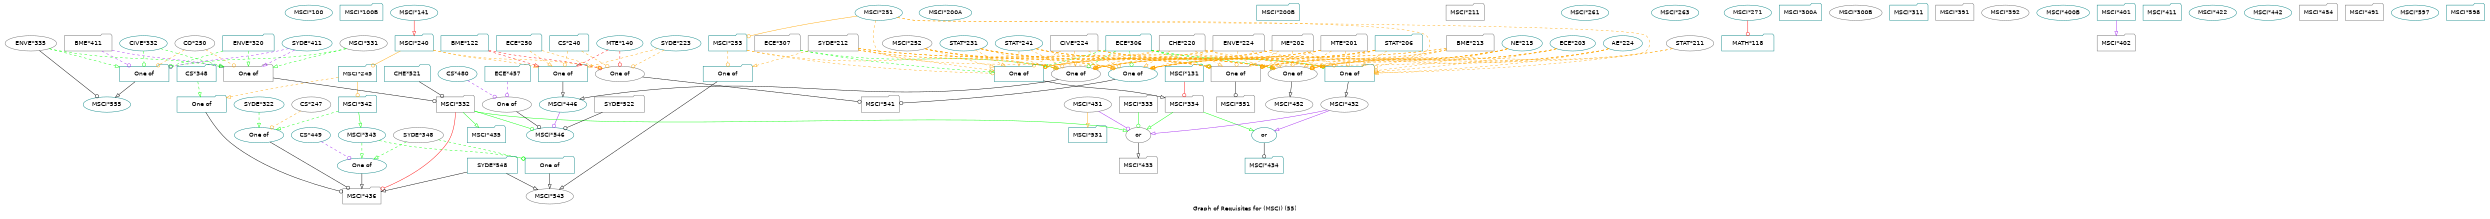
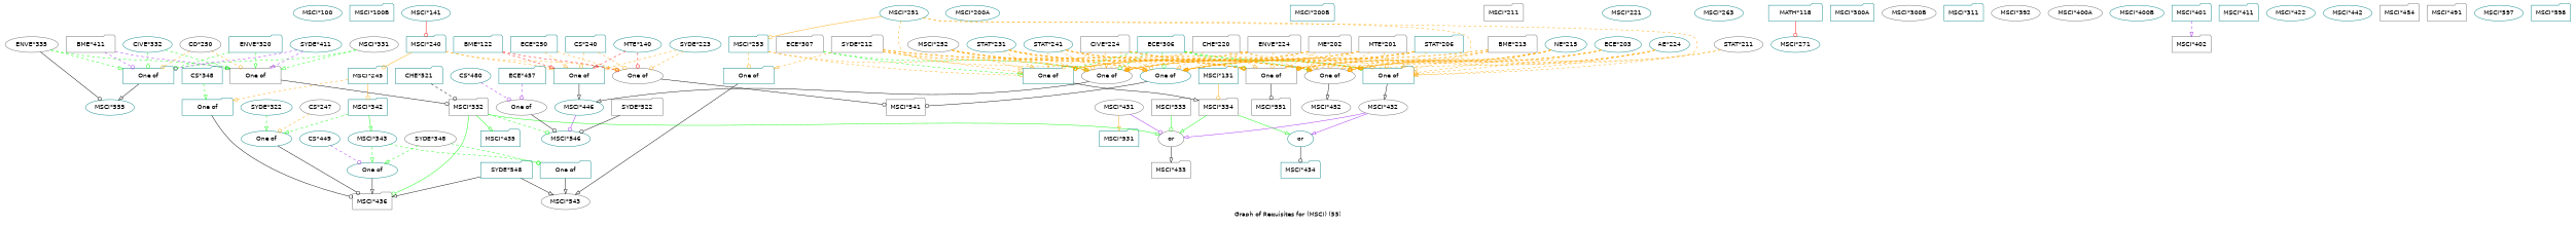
  strict digraph {
    fontname="DejaVu Sans"
    label="Graph of Requisites for (MSCI) (55)"
    node [color=teal fontname="DejaVu Sans" shape=folder]
    edge [arrowhead=onormal color=orange fontname="DejaVu Sans" style=dashed]
    "MSCI*100" [height=0.5 shape=ellipse width=1.25]
    "MSCI*100B" [height=0.5 width=1.4028]
    n3 [height=0.5 label="MSCI*141" shape=ellipse width=1.25]
    "MSCI*240" [height=0.5 width=1.25]
    "MSCI*245" [height=0.5 width=1.25]
    n6 [height=0.5 label="One of" width=1.6085]
    n7 [color=gray40 height=0.5 label="One of" shape=ellipse width=1.6085]
    "MSCI*342" [height=0.5 width=1.25]
    n9 [height=0.5 label="One of" width=1.6085]
    "MSCI*446" [height=0.5 shape=ellipse width=1.25]
    "MSCI*541" [color=gray40 height=0.5 width=1.25]
    "MSCI*343" [height=0.5 shape=ellipse width=1.25]
    n13 [height=0.5 label="One of" shape=ellipse width=1.6085]
    "MSCI*436" [color=gray40 height=0.5 width=1.25]
    "MSCI*546" [height=0.5 shape=ellipse width=1.25]
    n16 [height=0.5 label="One of" shape=ellipse width=1.6085]
    n17 [height=0.5 label="One of" width=1.6085]
    "MSCI*131" [height=0.5 width=1.25]
    "MSCI*334" [color=gray40 height=0.5 width=1.25]
    n20 [color=gray40 height=0.5 label=or shape=ellipse width=0.81703]
    n21 [height=0.5 label=or shape=ellipse width=0.81703]
    "MSCI*433" [color=gray40 height=0.5 width=1.25]
    "MSCI*434" [height=0.5 width=1.25]
    "MSCI*200A" [height=0.5 shape=ellipse width=1.3889]
    "MSCI*200B" [height=0.5 width=1.4028]
    "MSCI*211" [color=gray40 height=0.5 width=1.25]
    "MSCI*543" [color=gray40 height=0.5 shape=ellipse width=1.25]
    "MSCI*251" [height=0.5 shape=ellipse width=1.25]
    "MSCI*253" [height=0.5 width=1.25]
    n30 [color=gray40 height=0.5 label="One of" shape=ellipse width=1.6085]
    n31 [height=0.5 label="One of" shape=ellipse width=1.6085]
    n32 [color=gray40 height=0.5 label="One of" width=1.6085]
    n33 [height=0.5 label="One of" width=1.6085]
    n34 [color=gray40 height=0.5 label="One of" shape=ellipse width=1.6085]
    n35 [height=0.5 label="One of" width=1.6085]
    "MSCI*452" [color=gray40 height=0.5 shape=ellipse width=1.25]
    "MSCI*551" [color=gray40 height=0.5 width=1.25]
-   "MSCI*261" [height=0.5 shape=ellipse width=1.25]
+   "MSCI*261" [height=0.5 shape=ellipse width=1.25 label="MSCI*221"]
    "MSCI*263" [height=0.5 shape=ellipse width=1.25]
    "MSCI*271" [height=0.5 shape=ellipse width=1.25]
    "MATH*118" [height=0.5 width=1.7151]
    "MSCI*300A" [height=0.5 width=1.3889]
    "MSCI*300B" [color=gray40 height=0.5 shape=ellipse width=1.4028]
    "MSCI*311" [height=0.5 width=1.25]
    "MSCI*331" [color=gray40 height=0.5 shape=ellipse width=1.25]
    n46 [color=gray40 height=0.5 label="One of" width=1.6085]
    n47 [height=0.5 label="One of" width=1.6085]
    "MSCI*332" [color=gray40 height=0.5 width=1.25]
    "MSCI*555" [height=0.5 shape=ellipse width=1.25]
    "MSCI*435" [height=0.5 width=1.25]
    "BME*411" [color=gray40 height=0.5 width=1.5526]
    "CHE*521" [height=0.5 width=1.4985]
    "CIVE*332" [height=0.5 shape=ellipse width=1.5526]
    "CO*250" [color=gray40 height=0.5 shape=ellipse width=1.2999]
    "ENVE*320" [height=0.5 width=1.679]
    "ENVE*335" [color=gray40 height=0.5 shape=ellipse width=1.679]
    "SYDE*411" [height=0.5 shape=ellipse width=1.6429]
    "MSCI*333" [color=gray40 height=0.5 width=1.25]
    "CHE*220" [color=gray40 height=0.5 width=1.4985]
    n60 [height=0.5 label="One of" width=1.6085]
    "MSCI*432" [color=gray40 height=0.5 shape=ellipse width=1.25]
    "CIVE*224" [color=gray40 height=0.5 width=1.5526]
    "ECE*306" [height=0.5 width=1.4804]
    "ECE*307" [color=gray40 height=0.5 width=1.4804]
    "ENVE*224" [color=gray40 height=0.5 width=1.679]
    "ME*202" [color=gray40 height=0.5 width=1.354]
    "MSCI*252" [color=gray40 height=0.5 shape=ellipse width=1.6249]
    "MTE*201" [color=gray40 height=0.5 width=1.5165]
    "STAT*206" [height=0.5 width=1.5526]
    "STAT*231" [height=0.5 shape=ellipse width=1.5526]
    "STAT*241" [height=0.5 shape=ellipse width=1.5526]
    "SYDE*212" [color=gray40 height=0.5 width=1.6429]
-   "MSCI*391" [color=gray40 height=0.5 width=1.25]
    "MSCI*392" [color=gray40 height=0.5 shape=ellipse width=1.25]
+   "MSCI*400A" [color=gray40 height=0.5 shape=ellipse width=1.3889]
    "MSCI*400B" [height=0.5 shape=ellipse width=1.4028]
    "MSCI*401" [height=0.5 width=1.25]
    "MSCI*402" [color=gray40 height=0.5 width=1.25]
    "MSCI*411" [height=0.5 width=1.25]
    "MSCI*422" [height=0.5 shape=ellipse width=1.25]
    "MSCI*431" [color=gray40 height=0.5 shape=ellipse width=1.25]
    "MSCI*531" [height=0.5 width=1.25]
    "AE*224" [height=0.5 shape=ellipse width=1.2818]
    "BME*213" [color=gray40 height=0.5 width=1.5526]
    "ECE*203" [height=0.5 shape=ellipse width=1.4804]
    "NE*215" [height=0.5 shape=ellipse width=1.3179]
    "STAT*211" [color=gray40 height=0.5 shape=ellipse width=1.5526]
    "CS*348" [height=0.5 width=1.2818]
    "CS*247" [color=gray40 height=0.5 shape=ellipse width=1.2818]
    "SYDE*322" [height=0.5 shape=ellipse width=1.6429]
    "CS*449" [height=0.5 shape=ellipse width=1.2818]
    "SYDE*348" [color=gray40 height=0.5 shape=ellipse width=1.6429]
    "SYDE*548" [height=0.5 width=1.6429]
    "MSCI*442" [height=0.5 shape=ellipse width=1.25]
    "BME*122" [height=0.5 width=1.5526]
    "CS*240" [height=0.5 width=1.2818]
    "ECE*250" [height=0.5 width=1.4804]
    "MTE*140" [height=0.5 shape=ellipse width=1.5165]
    "SYDE*223" [height=0.5 shape=ellipse width=1.6429]
    "MSCI*454" [color=gray40 height=0.5 width=1.25]
    "MSCI*491" [color=gray40 height=0.5 width=1.25]
    n102 [color=gray40 height=0.5 label="One of" shape=ellipse width=1.6085]
    "CS*480" [height=0.5 shape=ellipse width=1.2818]
    "ECE*457" [height=0.5 width=1.4804]
    "SYDE*522" [color=gray40 height=0.5 width=1.6429]
    "MSCI*597" [height=0.5 shape=ellipse width=1.25]
    "MSCI*598" [height=0.5 width=1.25]
-   n3 -> "MSCI*240" [color=red style=""]
+   n3 -> "MSCI*240" [arrowhead=odot color=red style=""]
    "MSCI*240" -> "MSCI*245" [arrowhead=odot style=""]
    "MSCI*240" -> n6
    "MSCI*240" -> n7
    "MSCI*245" -> "MSCI*342" [arrowhead=odot style=""]
    "MSCI*245" -> n9
    n6 -> "MSCI*446" [color="" style=""]
    n7 -> "MSCI*541" [arrowhead=odot color="" style=""]
    "MSCI*342" -> "MSCI*343" [color=green style=""]
    "MSCI*342" -> n13 [color=green]
    n9 -> "MSCI*436" [arrowhead=odot color="" style=""]
    "MSCI*446" -> "MSCI*546" [arrowhead=odot color=purple style=""]
    "MSCI*343" -> n16 [color=green]
    "MSCI*343" -> n17 [arrowhead=odot color=green]
    n13 -> "MSCI*436" [arrowhead=odot color="" style=""]
    n16 -> "MSCI*436" [color="" style=""]
    n17 -> "MSCI*543" [color="" style=""]
-   "MSCI*131" -> "MSCI*334" [arrowhead=odot color=red style=""]
+   "MSCI*131" -> "MSCI*334" [arrowhead=odot style=""]
    "MSCI*334" -> n20 [color=green style=""]
    "MSCI*334" -> n21 [color=green style=""]
    n20 -> "MSCI*433" [color="" style=""]
    n21 -> "MSCI*434" [arrowhead=odot color="" style=""]
    "MSCI*251" -> "MSCI*253" [arrowhead=odot style=""]
    "MSCI*251" -> n30 [arrowhead=odot]
    "MSCI*251" -> n31
    "MSCI*251" -> n32
    "MSCI*253" -> n33 [arrowhead=odot]
    "MSCI*253" -> n34 [arrowhead=odot]
    "MSCI*253" -> n35 [arrowhead=odot]
    n30 -> "MSCI*452" [color="" style=""]
    n31 -> "MSCI*541" [arrowhead=odot color="" style=""]
    n32 -> "MSCI*551" [arrowhead=odot color="" style=""]
    n33 -> "MSCI*334" [color="" style=""]
    n34 -> "MSCI*446" [color="" style=""]
    n35 -> "MSCI*543" [color="" style=""]
-   "MSCI*271" -> "MATH*118" [arrowhead=odot color=red style=""]
+   "MATH*118" -> "MSCI*271" [arrowhead=odot color=red style=""]
    "MSCI*331" -> n46 [color=green]
    "MSCI*331" -> n47 [arrowhead=odot color=green]
    n46 -> "MSCI*332" [arrowhead=odot color="" style=""]
    n47 -> "MSCI*555" [color="" style=""]
-   "MSCI*332" -> "MSCI*436" [arrowhead=odot color=red style=""]
-   "MSCI*332" -> "MSCI*546" [arrowhead=odot color=green style=""]
+   "MSCI*332" -> "MSCI*436" [arrowhead=odot color=green style=""]
+   "MSCI*332" -> "MSCI*546" [arrowhead=odot color=green]
    "MSCI*332" -> n20 [color=green style=""]
    "MSCI*332" -> "MSCI*435" [color=green style=""]
    "BME*411" -> n46 [color=purple]
    "BME*411" -> n47 [arrowhead=odot color=purple]
-   "CHE*521" -> "MSCI*332" [arrowhead=odot color="" style=""]
+   "CHE*521" -> "MSCI*332" [arrowhead=odot color=""]
    "CIVE*332" -> n46 [color=green]
    "CIVE*332" -> n47 [arrowhead=odot color=green]
    "CO*250" -> n46 [arrowhead=odot]
    "CO*250" -> n47 [arrowhead=odot]
    "ENVE*320" -> n46 [color=green]
    "ENVE*320" -> n47 [arrowhead=odot color=green]
    "ENVE*335" -> n46 [color=green]
    "ENVE*335" -> n47 [color=green]
    "ENVE*335" -> "MSCI*555" [arrowhead=odot color="" style=""]
    "SYDE*411" -> n46 [color=purple]
    "SYDE*411" -> n47 [arrowhead=odot color=purple]
    "MSCI*333" -> n20 [arrowhead=odot color=green style=""]
    "CHE*220" -> n30
    "CHE*220" -> n31
    "CHE*220" -> n32
    "CHE*220" -> n33 [arrowhead=odot]
    "CHE*220" -> n34 [arrowhead=odot]
    "CHE*220" -> n60
    n60 -> "MSCI*432" [color="" style=""]
    "MSCI*432" -> n20 [color=purple style=""]
    "MSCI*432" -> n21 [color=purple style=""]
    "CIVE*224" -> n30 [arrowhead=odot]
    "CIVE*224" -> n31 [arrowhead=odot]
    "CIVE*224" -> n32
    "CIVE*224" -> n33 [arrowhead=odot]
    "CIVE*224" -> n34
    "CIVE*224" -> n60 [arrowhead=odot]
    "ECE*306" -> n30 [color=green]
    "ECE*306" -> n31 [arrowhead=odot color=green]
    "ECE*306" -> n32 [arrowhead=odot color=green]
    "ECE*306" -> n33 [color=green]
    "ECE*306" -> n34 [arrowhead=odot color=green]
    "ECE*306" -> n60 [arrowhead=odot color=green]
    "ECE*307" -> n33 [color=green]
    "ECE*307" -> n34 [color=green]
    "ENVE*224" -> n30
    "ENVE*224" -> n31
    "ENVE*224" -> n32 [arrowhead=odot]
    "ENVE*224" -> n33 [arrowhead=odot]
    "ENVE*224" -> n34
    "ENVE*224" -> n60
    "ME*202" -> n30 [arrowhead=odot]
    "ME*202" -> n31
    "ME*202" -> n32
    "ME*202" -> n33 [arrowhead=odot]
    "ME*202" -> n34
    "ME*202" -> n60 [arrowhead=odot]
    "MSCI*252" -> n30
    "MSCI*252" -> n31 [arrowhead=odot]
    "MSCI*252" -> n32
    "MSCI*252" -> n33
    "MSCI*252" -> n34 [arrowhead=odot]
    "MTE*201" -> n30
    "MTE*201" -> n31 [arrowhead=odot]
    "MTE*201" -> n32 [arrowhead=odot]
    "MTE*201" -> n33 [arrowhead=odot]
    "MTE*201" -> n34
    "MTE*201" -> n60 [arrowhead=odot]
    "STAT*206" -> n30 [arrowhead=odot]
    "STAT*206" -> n31
    "STAT*206" -> n32 [arrowhead=odot]
    "STAT*206" -> n33 [arrowhead=odot]
    "STAT*206" -> n34 [arrowhead=odot]
    "STAT*206" -> n60
    "STAT*231" -> n30
    "STAT*231" -> n31 [arrowhead=odot]
    "STAT*231" -> n32 [arrowhead=odot]
    "STAT*231" -> n33
    "STAT*231" -> n34
    "STAT*231" -> n60
    "STAT*241" -> n30 [arrowhead=odot]
    "STAT*241" -> n31
    "STAT*241" -> n32 [arrowhead=odot]
    "STAT*241" -> n33
    "STAT*241" -> n34 [arrowhead=odot]
    "STAT*241" -> n60
    "SYDE*212" -> n30
    "SYDE*212" -> n31
    "SYDE*212" -> n32 [arrowhead=odot]
    "SYDE*212" -> n33
    "SYDE*212" -> n34
    "SYDE*212" -> n35
    "SYDE*212" -> n60
-   "MSCI*401" -> "MSCI*402" [color=purple style=""]
+   "MSCI*401" -> "MSCI*402" [color=purple]
    "MSCI*431" -> n20 [arrowhead=odot color=purple style=""]
    "MSCI*431" -> "MSCI*531" [style=""]
    "AE*224" -> n30
    "AE*224" -> n31
    "AE*224" -> n32
    "AE*224" -> n60 [arrowhead=odot]
    "BME*213" -> n30 [arrowhead=odot]
    "BME*213" -> n31
    "BME*213" -> n32 [arrowhead=odot]
    "BME*213" -> n34 [arrowhead=odot]
    "BME*213" -> n60 [arrowhead=odot]
    "ECE*203" -> n30
    "ECE*203" -> n31
    "ECE*203" -> n32 [arrowhead=odot]
    "ECE*203" -> n60 [arrowhead=odot]
    "NE*215" -> n30 [arrowhead=odot]
    "NE*215" -> n31
    "NE*215" -> n32 [arrowhead=odot]
    "NE*215" -> n34
    "NE*215" -> n60 [arrowhead=odot]
    "STAT*211" -> n30 [arrowhead=odot]
    "STAT*211" -> n60
    "CS*348" -> n9 [color=green]
    "CS*247" -> n13 [arrowhead=odot]
    "SYDE*322" -> n13 [color=green]
    "CS*449" -> n16 [arrowhead=odot color=purple]
    "SYDE*348" -> n16 [color=green]
    "SYDE*348" -> n17 [arrowhead=odot color=green]
    "SYDE*548" -> "MSCI*436" [color="" style=""]
    "SYDE*548" -> "MSCI*543" [color="" style=""]
    "BME*122" -> n6 [color=red]
    "BME*122" -> n7 [arrowhead=odot color=red]
    "CS*240" -> n6 [arrowhead=odot]
    "CS*240" -> n7 [arrowhead=odot]
    "ECE*250" -> n6
    "ECE*250" -> n7
    "MTE*140" -> n6 [color=red]
    "MTE*140" -> n7 [arrowhead=odot color=red]
    "SYDE*223" -> n6
    "SYDE*223" -> n7 [arrowhead=odot]
    n102 -> "MSCI*546" [arrowhead=odot color="" style=""]
    "CS*480" -> n102 [arrowhead=odot color=purple]
    "ECE*457" -> n102 [arrowhead=odot color=purple]
    "SYDE*522" -> "MSCI*546" [arrowhead=odot color="" style=""]
  }
